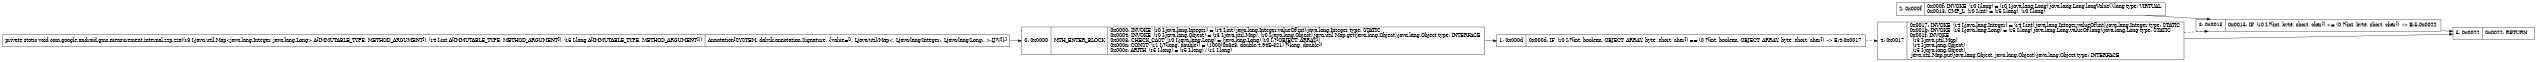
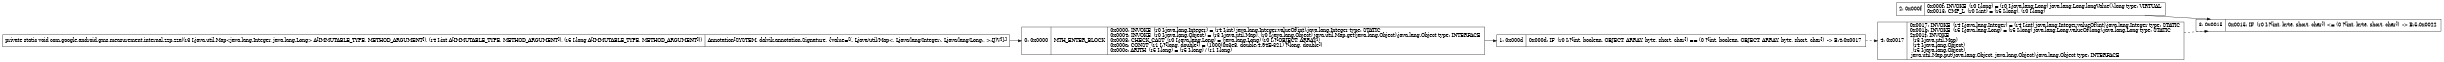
  digraph {
    rankdir=LR
    node [shape=record]
    n1 [label="{0\:\ 0x0000|MTH_ENTER_BLOCK\l|0x0000: INVOKE  (r0 I:java.lang.Integer) = (r4 I:int) java.lang.Integer.valueOf(int):java.lang.Integer type: STATIC \l0x0004: INVOKE  (r0 I:java.lang.Object) = (r3 I:java.util.Map), (r0 I:java.lang.Object) java.util.Map.get(java.lang.Object):java.lang.Object type: INTERFACE \l0x0008: CHECK_CAST  (r0 I:java.lang.Long) = (java.lang.Long) (r0 I:?[OBJECT, ARRAY]) \l0x000a: CONST  (r1 I:?[long, double]) = (1000(0x3e8, double:4.94E\-321) ?[long, double]) \l0x000c: ARITH  (r5 I:long) = (r5 I:long) \/ (r1 I:long) \l}"]
    n2 [label="{1\:\ 0x000d|0x000d: IF  (r0 I:?[int, boolean, OBJECT, ARRAY, byte, short, char]) == (0 ?[int, boolean, OBJECT, ARRAY, byte, short, char])  \-\> B:4:0x0017 \l}"]
-   n3 [label="{4\:\ 0x0017|0x0017: INVOKE  (r4 I:java.lang.Integer) = (r4 I:int) java.lang.Integer.valueOf(int):java.lang.Integer type: STATIC \l0x001b: INVOKE  (r5 I:java.lang.Long) = (r5 I:long) java.lang.Long.valueOf(long):java.lang.Long type: STATIC \l0x001f: INVOKE  \l  (r3 I:java.util.Map)\l  (r4 I:java.lang.Object)\l  (r5 I:java.lang.Object)\l java.util.Map.put(java.lang.Object, java.lang.Object):java.lang.Object type: INTERFACE \l}"]
+   n3 [label="{4\:\ 0x0017|0x0017: INVOKE  (r4 I:java.lang.Integer) = (r4 I:int) java.lang.Integer.valueOf(int):java.lang.Integer type: STATIC \l0x001b: INVOKE  (r5 I:java.lang.Long) = (r5 I:long) java.lang.Long.valueOf(long):java.lang.Long type: STATIC \l2x001f: INVOKE  \l  (r3 I:java.util.Map)\l  (r4 I:java.lang.Object)\l  (r5 I:java.lang.Object)\l java.util.Map.put(java.lang.Object, java.lang.Object):java.lang.Object type: INTERFACE \l}"]
    n4 [label="{2\:\ 0x000f|0x000f: INVOKE  (r0 I:long) = (r0 I:java.lang.Long) java.lang.Long.longValue():long type: VIRTUAL \l0x0013: CMP_L  (r0 I:int) = (r5 I:long), (r0 I:long) \l}"]
    n5 [label="{3\:\ 0x0015|0x0015: IF  (r0 I:?[int, byte, short, char]) \<= (0 ?[int, byte, short, char])  \-\> B:5:0x0022 \l}"]
-   n6 [label="{5\:\ 0x0022|0x0022: RETURN   \l}"]
    n7 [label="{private static void com.google.android.gms.measurement.internal.zzp.zza((r3 I:java.util.Map\<java.lang.Integer, java.lang.Long\> A[IMMUTABLE_TYPE, METHOD_ARGUMENT]), (r4 I:int A[IMMUTABLE_TYPE, METHOD_ARGUMENT]), (r5 I:long A[IMMUTABLE_TYPE, METHOD_ARGUMENT]))  | Annotation[SYSTEM, dalvik.annotation.Signature, \{value=[(, Ljava\/util\/Map\<, Ljava\/lang\/Integer;, Ljava\/lang\/Long;, \>;IJ)V]\}]\l}"]
    n1 -> n2
    n2 -> n3 [style=dashed]
    n3 -> n5 [style=dashed]
-   n3 -> n6
    n4 -> n5
-   n5 -> n6
    n7 -> n1
  }
